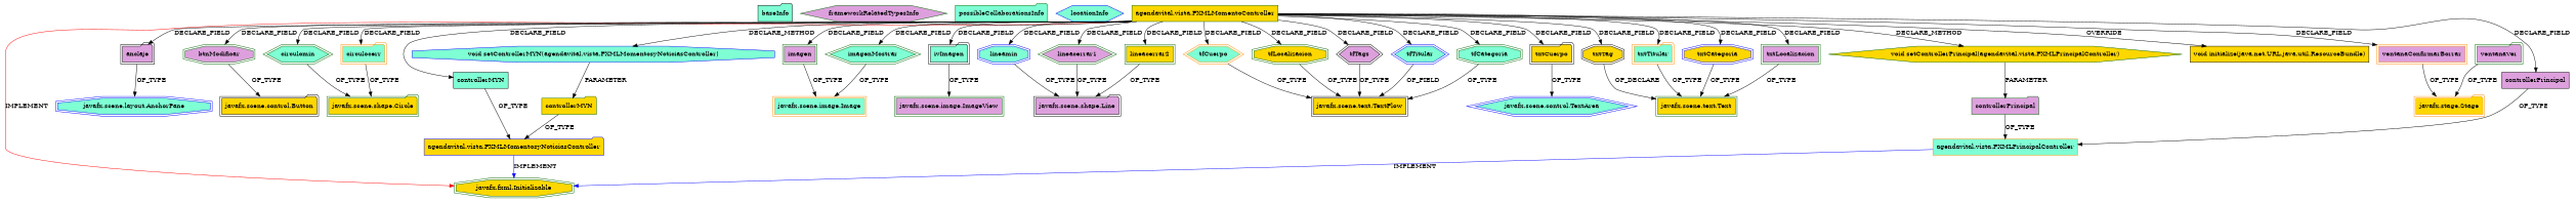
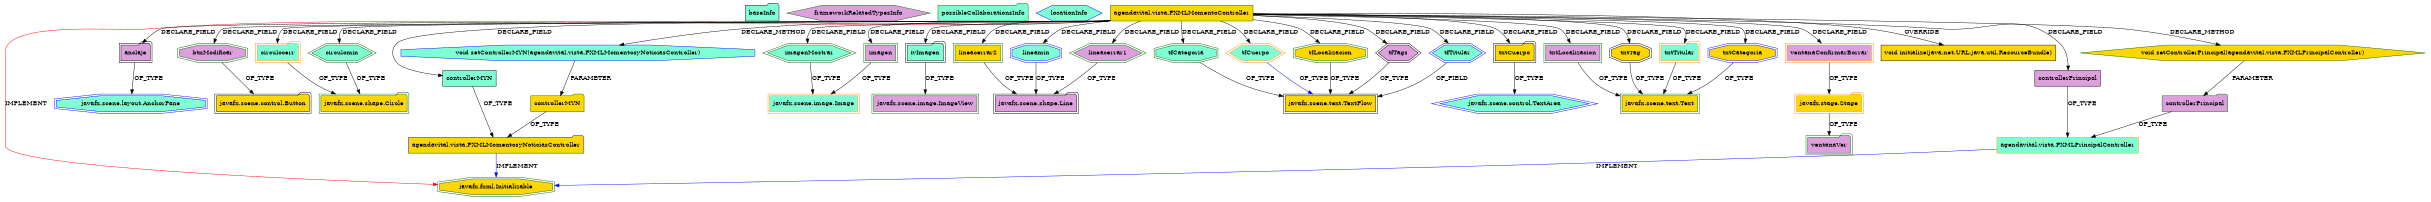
  digraph {
    node [color=darkgreen fillcolor=aquamarine shape=folder style=filled isFrameworkType=true vertexType=FIELD_DECLARATION peripheries=2]
    baseInfo [category=extension_graph color=black graphId=3370 isAnonymous=false possibleRelation=true isFrameworkType="" vertexType="" peripheries=""]
    frameworkRelatedTypesInfo [0="javafx.fxml.Initializable" fillcolor=plum shape=hexagon isFrameworkType="" vertexType="" peripheries=""]
    possibleCollaborationsInfo [0="3370~CLIENT_METHOD_DECLARATION-PARAMETER_DECLARATION-FIELD_DECLARATION-~javafx.fxml.Initializable ~javafx.fxml.Initializable ~false~false" isFrameworkType="" vertexType="" peripheries=""]
    locationInfo [color=blue contextSignature=FXMLMomentoController filePath="/josesoler7-agendavital/agendavital-master/src/agendavital/vista/FXMLMomentoController.java" graphId=3370 projectName="josesoler7-agendavital" shape=hexagon isFrameworkType="" vertexType="" peripheries=""]
    n5 [fillcolor=gold isFrameworkType=false label="agendavital.vista.FXMLMomentoController" shape=box vertexType=ROOT_CLIENT_CLASS_DECLARATION peripheries=""]
    n6 [fillcolor=gold label="javafx.fxml.Initializable" shape=octagon vertexType=FRAMEWORK_INTERFACE_TYPE]
    n7 [color=black fillcolor=plum label=anclaje]
    n8 [fillcolor=plum label=btnModificar shape=octagon]
    n9 [color=darkorange label=circulocerr]
    n10 [label=circulomin shape=hexagon]
    n11 [color=black isFrameworkType=false label=controllerMYN shape=box peripheries=""]
    n12 [color=black fillcolor=plum isFrameworkType=false label=controllerPrincipal shape=box peripheries=""]
    n13 [fillcolor=plum label=imagen shape=box]
    n14 [label=imagenMostrar shape=hexagon]
    n15 [color=black label=ivImagen]
    n16 [fillcolor=plum label=lineacerrar1 shape=hexagon]
    n17 [fillcolor=gold label=lineacerrar2 shape=box]
    n18 [color=blue label=lineamin shape=octagon]
    n19 [label=tfCategoria shape=octagon]
    n20 [color=darkorange label=tfCuerpo shape=hexagon]
    n21 [fillcolor=gold label=tfLocalizacion shape=octagon]
    n22 [color=black fillcolor=plum label=tfTags shape=hexagon]
    n23 [color=blue label=tfTitular shape=hexagon]
    n24 [color=blue fillcolor=gold label=txtCategoria shape=octagon]
    n25 [color=black fillcolor=gold label=txtCuerpo]
    n26 [fillcolor=plum label=txtLocalizacion shape=box]
    n27 [color=black fillcolor=gold label=txtTag shape=octagon]
    n28 [color=darkorange label=txtTitular]
    n29 [color=darkorange fillcolor=plum label=ventanaConfirmarBorrar shape=box]
    n30 [color=black fillcolor=gold isFrameworkType=false label="void initialize(java.net.URL,java.util.ResourceBundle)" shape=box vertexType=OVERRIDING_METHOD_DECLARATION peripheries=""]
    n31 [color=blue isFrameworkType=false label="void setControllerMYN(agendavital.vista.FXMLMomentosyNoticiasController)" shape=octagon vertexType=CLIENT_METHOD_DECLARATION peripheries=""]
    n32 [fillcolor=gold isFrameworkType=false label="void setControllerPrincipal(agendavital.vista.FXMLPrincipalController)" shape=hexagon vertexType=CLIENT_METHOD_DECLARATION peripheries=""]
    n33 [color=blue label="javafx.scene.layout.AnchorPane" shape=octagon vertexType=FRAMEWORK_CLASS_TYPE]
    n34 [color=black fillcolor=gold label="javafx.scene.control.Button" vertexType=FRAMEWORK_CLASS_TYPE]
    n35 [fillcolor=gold label="javafx.scene.shape.Circle" vertexType=FRAMEWORK_CLASS_TYPE]
    n36 [color=blue fillcolor=gold isFrameworkType=false label="agendavital.vista.FXMLMomentosyNoticiasController" vertexType=REFERENCE_CLIENT_CLASS_DECLARATION peripheries=""]
    n37 [color=darkorange isFrameworkType=false label="agendavital.vista.FXMLPrincipalController" shape=box vertexType=REFERENCE_CLIENT_CLASS_DECLARATION peripheries=""]
    n38 [color=darkorange label="javafx.scene.image.Image" shape=box vertexType=FRAMEWORK_CLASS_TYPE]
    n39 [fillcolor=plum label="javafx.scene.image.ImageView" shape=box vertexType=FRAMEWORK_CLASS_TYPE]
    n40 [color=black fillcolor=plum label="javafx.scene.shape.Line" vertexType=FRAMEWORK_CLASS_TYPE]
    n41 [color=black fillcolor=gold label="javafx.scene.text.TextFlow" shape=box vertexType=FRAMEWORK_CLASS_TYPE]
    n42 [fillcolor=gold label="javafx.scene.text.Text" shape=box vertexType=FRAMEWORK_CLASS_TYPE]
    n43 [color=blue label="javafx.scene.control.TextArea" shape=hexagon vertexType=FRAMEWORK_CLASS_TYPE]
    n44 [color=darkorange fillcolor=gold label="javafx.stage.Stage" vertexType=FRAMEWORK_CLASS_TYPE]
    n45 [fillcolor=plum label=ventanaVer]
    n46 [fillcolor=gold isFrameworkType=false label=controllerMYN vertexType=PARAMETER_DECLARATION peripheries=""]
    n47 [fillcolor=plum isFrameworkType=false label=controllerPrincipal vertexType=PARAMETER_DECLARATION peripheries=""]
    n5 -> n6 [color=red label=IMPLEMENT]
    n5 -> n7 [label=DECLARE_FIELD]
    n5 -> n8 [label=DECLARE_FIELD]
    n5 -> n9 [label=DECLARE_FIELD]
    n5 -> n10 [label=DECLARE_FIELD]
    n5 -> n11 [label=DECLARE_FIELD]
    n5 -> n12 [label=DECLARE_FIELD]
    n5 -> n13 [label=DECLARE_FIELD]
    n5 -> n14 [label=DECLARE_FIELD]
    n5 -> n15 [label=DECLARE_FIELD]
    n5 -> n16 [label=DECLARE_FIELD]
    n5 -> n17 [label=DECLARE_FIELD]
    n5 -> n18 [label=DECLARE_FIELD]
    n5 -> n19 [label=DECLARE_FIELD]
    n5 -> n20 [label=DECLARE_FIELD]
    n5 -> n21 [label=DECLARE_FIELD]
    n5 -> n22 [label=DECLARE_FIELD]
    n5 -> n23 [label=DECLARE_FIELD]
    n5 -> n24 [label=DECLARE_FIELD]
    n5 -> n25 [label=DECLARE_FIELD]
    n5 -> n26 [label=DECLARE_FIELD]
    n5 -> n27 [label=DECLARE_FIELD]
    n5 -> n28 [label=DECLARE_FIELD]
    n5 -> n29 [label=DECLARE_FIELD]
    n5 -> n30 [label=OVERRIDE]
    n5 -> n31 [label=DECLARE_METHOD]
    n5 -> n32 [label=DECLARE_METHOD]
    n7 -> n33 [label=OF_TYPE]
    n8 -> n34 [label=OF_TYPE]
    n9 -> n35 [label=OF_TYPE]
    n10 -> n35 [label=OF_TYPE]
    n11 -> n36 [label=OF_TYPE]
    n12 -> n37 [label=OF_TYPE]
    n13 -> n38 [label=OF_TYPE]
    n14 -> n38 [label=OF_TYPE]
    n15 -> n39 [label=OF_TYPE]
    n16 -> n40 [label=OF_TYPE]
    n17 -> n40 [label=OF_TYPE]
    n18 -> n40 [label=OF_TYPE]
    n19 -> n41 [label=OF_TYPE]
-   n20 -> n41 [label=OF_TYPE]
+   n20 -> n41 [label=OF_TYPE color=blue]
    n21 -> n41 [label=OF_TYPE]
    n22 -> n41 [label=OF_TYPE]
    n23 -> n41 [label=OF_FIELD]
    n24 -> n42 [label=OF_TYPE]
    n25 -> n43 [label=OF_TYPE]
    n26 -> n42 [label=OF_TYPE]
-   n27 -> n42 [label=OF_DECLARE]
+   n27 -> n42 [label=OF_TYPE]
    n28 -> n42 [label=OF_TYPE]
    n29 -> n44 [label=OF_TYPE]
    n31 -> n46 [label=PARAMETER]
    n32 -> n47 [label=PARAMETER]
    n36 -> n6 [color=blue label=IMPLEMENT]
    n37 -> n6 [color=blue label=IMPLEMENT]
-   n45 -> n44 [label=OF_TYPE]
+   n44 -> n45 [label=OF_TYPE]
    n46 -> n36 [label=OF_TYPE]
    n47 -> n37 [label=OF_TYPE]
  }
